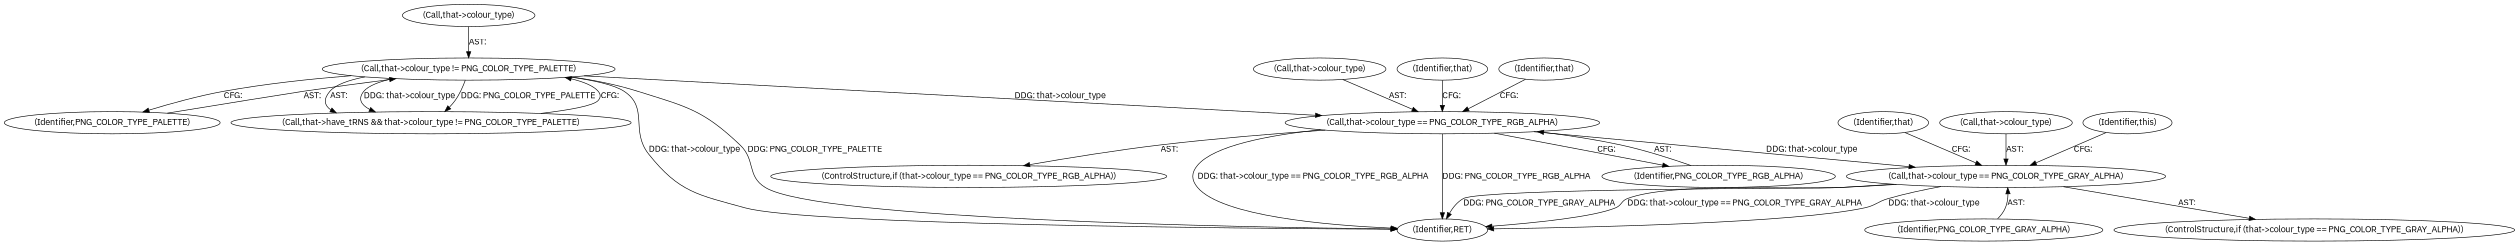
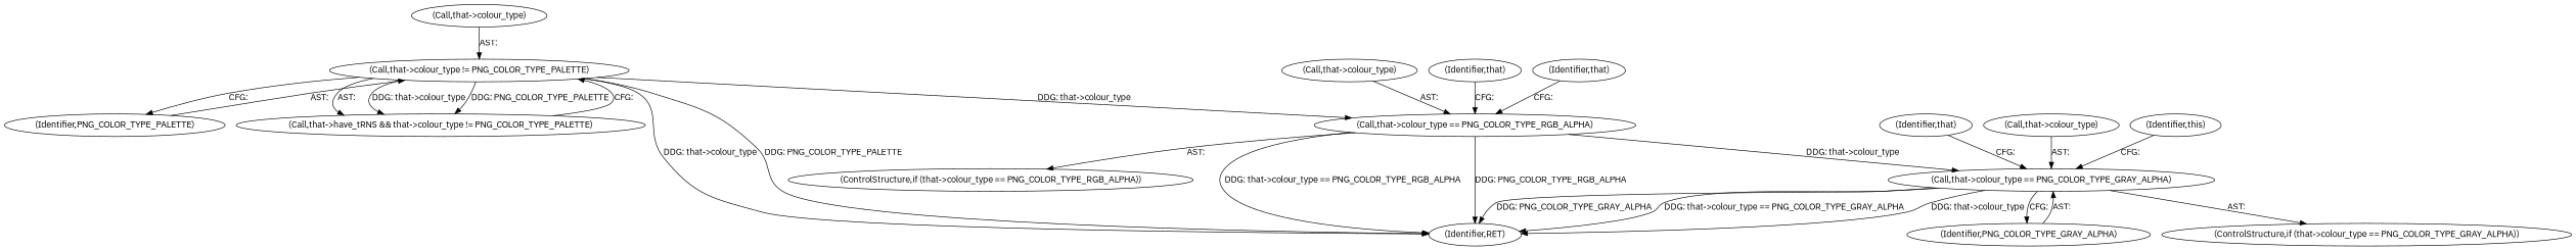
  digraph {
    fontname="IBM Plex Sans"
    node [fontname="IBM Plex Sans"]
    edge [fontname="IBM Plex Sans"]
    n1 [label="(Call,that->colour_type == PNG_COLOR_TYPE_RGB_ALPHA)"]
    n2 [label="(Call,that->colour_type == PNG_COLOR_TYPE_GRAY_ALPHA)"]
    n3 [label="(Identifier,RET)"]
-   n4 [label="(Identifier,PNG_COLOR_TYPE_RGB_ALPHA)"]
    n5 [label="(ControlStructure,if (that->colour_type == PNG_COLOR_TYPE_RGB_ALPHA))"]
    n6 [label="(Identifier,PNG_COLOR_TYPE_GRAY_ALPHA)"]
    n7 [label="(ControlStructure,if (that->colour_type == PNG_COLOR_TYPE_GRAY_ALPHA))"]
    n8 [label="(Call,that->colour_type != PNG_COLOR_TYPE_PALETTE)"]
    n9 [label="(Identifier,PNG_COLOR_TYPE_PALETTE)"]
    n10 [label="(Call,that->have_tRNS && that->colour_type != PNG_COLOR_TYPE_PALETTE)"]
    n11 [label="(Call,that->colour_type)"]
    n12 [label="(Identifier,that)"]
    n13 [label="(Identifier,that)"]
    n14 [label="(Identifier,that)"]
    n15 [label="(Call,that->colour_type)"]
    n16 [label="(Call,that->colour_type)"]
    n17 [label="(Identifier,this)"]
    n1 -> n2 [label="DDG: that->colour_type"]
    n1 -> n3 [label="DDG: that->colour_type == PNG_COLOR_TYPE_RGB_ALPHA"]
    n1 -> n3 [label="DDG: PNG_COLOR_TYPE_RGB_ALPHA"]
-   n1 -> n4 [label="CFG: "]
    n1 -> n5 [label="AST: "]
    n2 -> n3 [label="DDG: that->colour_type"]
    n2 -> n3 [label="DDG: PNG_COLOR_TYPE_GRAY_ALPHA"]
    n2 -> n3 [label="DDG: that->colour_type == PNG_COLOR_TYPE_GRAY_ALPHA"]
+   n2 -> n6 [label="CFG: "]
    n2 -> n7 [label="AST: "]
-   n4 -> n1 [label="AST: "]
    n6 -> n2 [label="AST: "]
    n8 -> n1 [label="DDG: that->colour_type"]
    n8 -> n3 [label="DDG: that->colour_type"]
    n8 -> n3 [label="DDG: PNG_COLOR_TYPE_PALETTE"]
    n8 -> n9 [label="CFG: "]
    n8 -> n10 [label="AST: "]
    n8 -> n10 [label="DDG: that->colour_type"]
    n8 -> n10 [label="DDG: PNG_COLOR_TYPE_PALETTE"]
    n9 -> n8 [label="AST: "]
    n10 -> n8 [label="CFG: "]
    n11 -> n1 [label="AST: "]
    n12 -> n1 [label="CFG: "]
    n13 -> n1 [label="CFG: "]
    n14 -> n2 [label="CFG: "]
    n15 -> n2 [label="AST: "]
    n16 -> n8 [label="AST: "]
    n17 -> n2 [label="CFG: "]
  }
